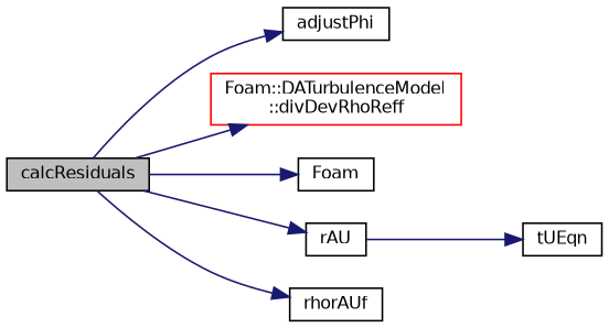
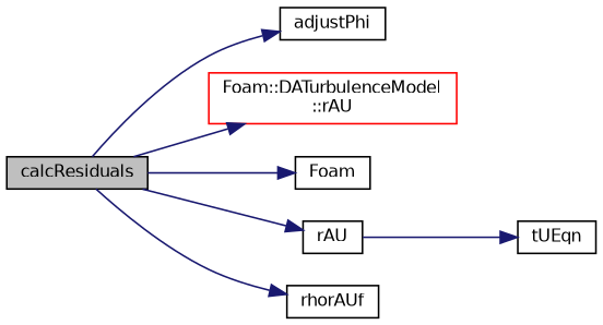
  digraph {
    rankdir=LR
    node [color=black fontname=Helvetica fontsize=10 shape=record]
    edge [color=midnightblue fontname=Helvetica fontsize=10 labelfontname=Helvetica labelfontsize=10 style=solid]
    n1 [fillcolor=grey75 fontcolor=black height=0.2 label=calcResiduals style=filled width=0.4]
    n2 [height=0.2 label=adjustPhi width=0.4]
-   n3 [color=red height=0.2 label="Foam::DATurbulenceModel\l::divDevRhoReff" width=0.4]
+   n3 [color=red height=0.2 label="Foam::DATurbulenceModel\l::rAU" width=0.4]
    n4 [height=0.2 label=Foam width=0.4]
    n5 [height=0.2 label=rAU width=0.4]
    n6 [height=0.2 label=rhorAUf width=0.4]
    n7 [height=0.2 label=tUEqn width=0.4]
    n1 -> n2
    n1 -> n3
    n1 -> n4
    n1 -> n5
    n1 -> n6
    n5 -> n7
  }
